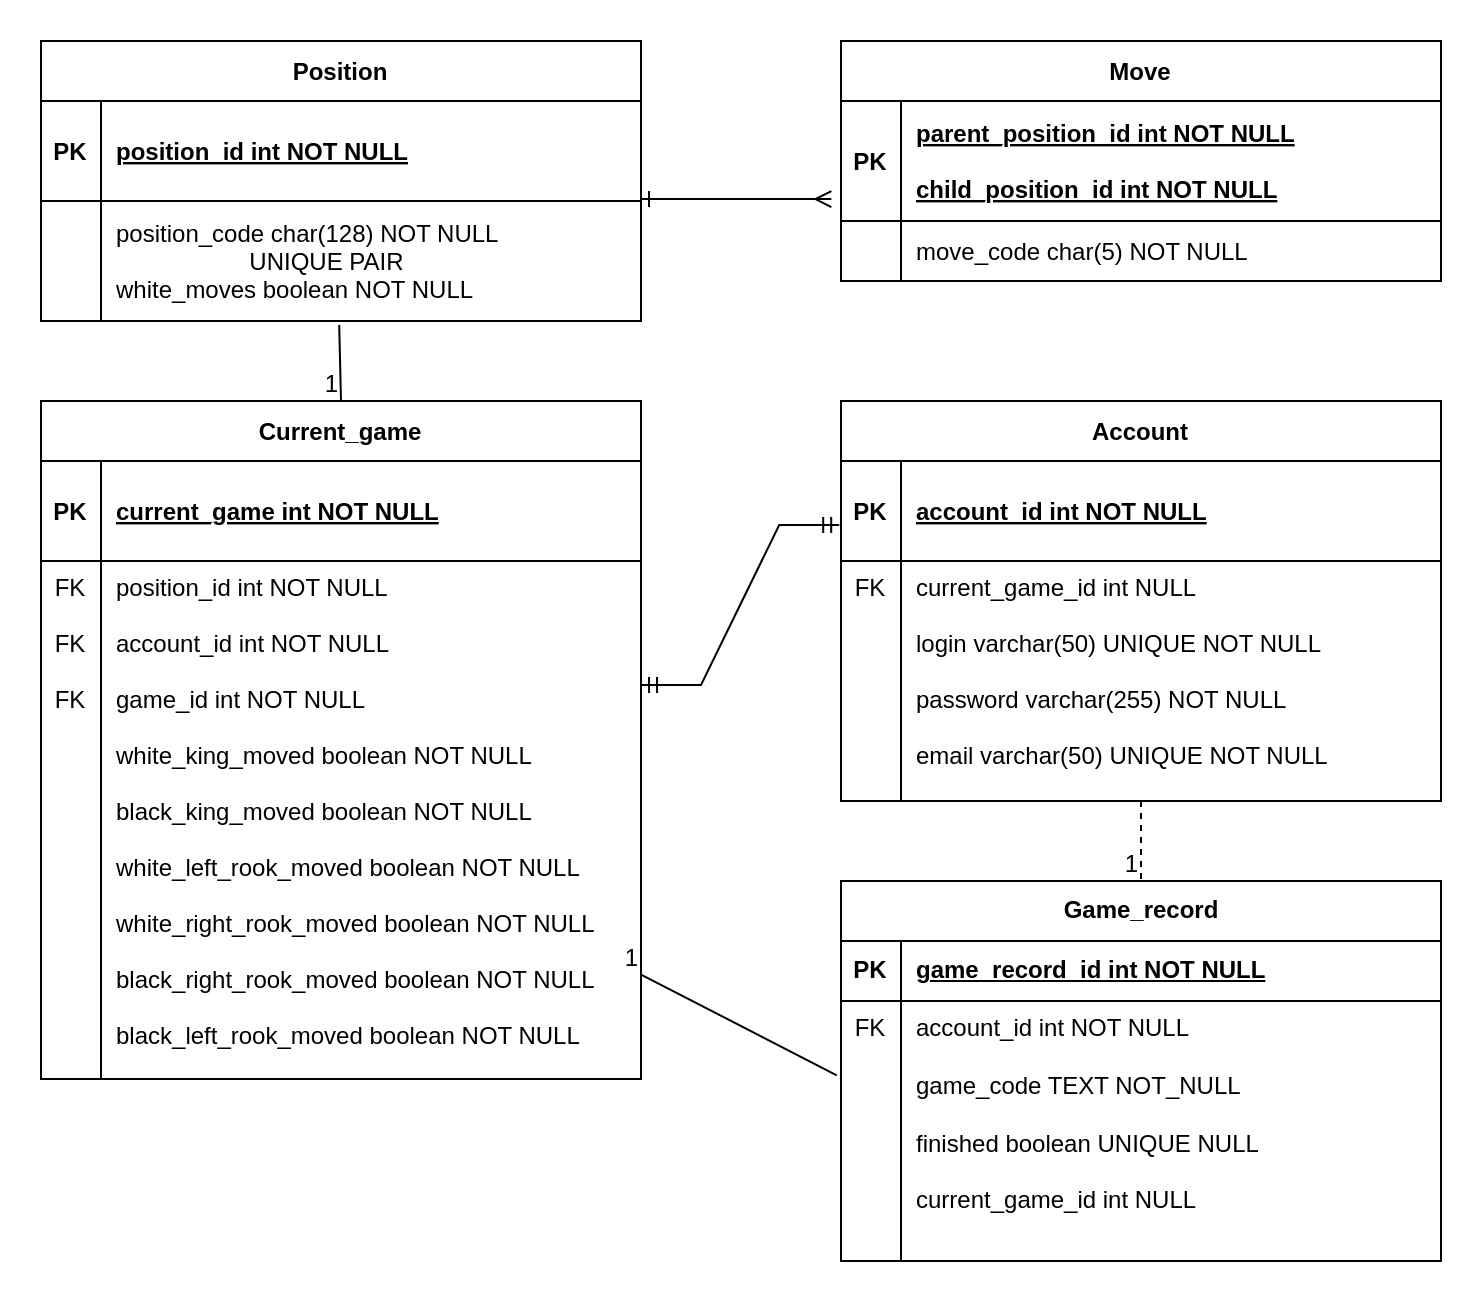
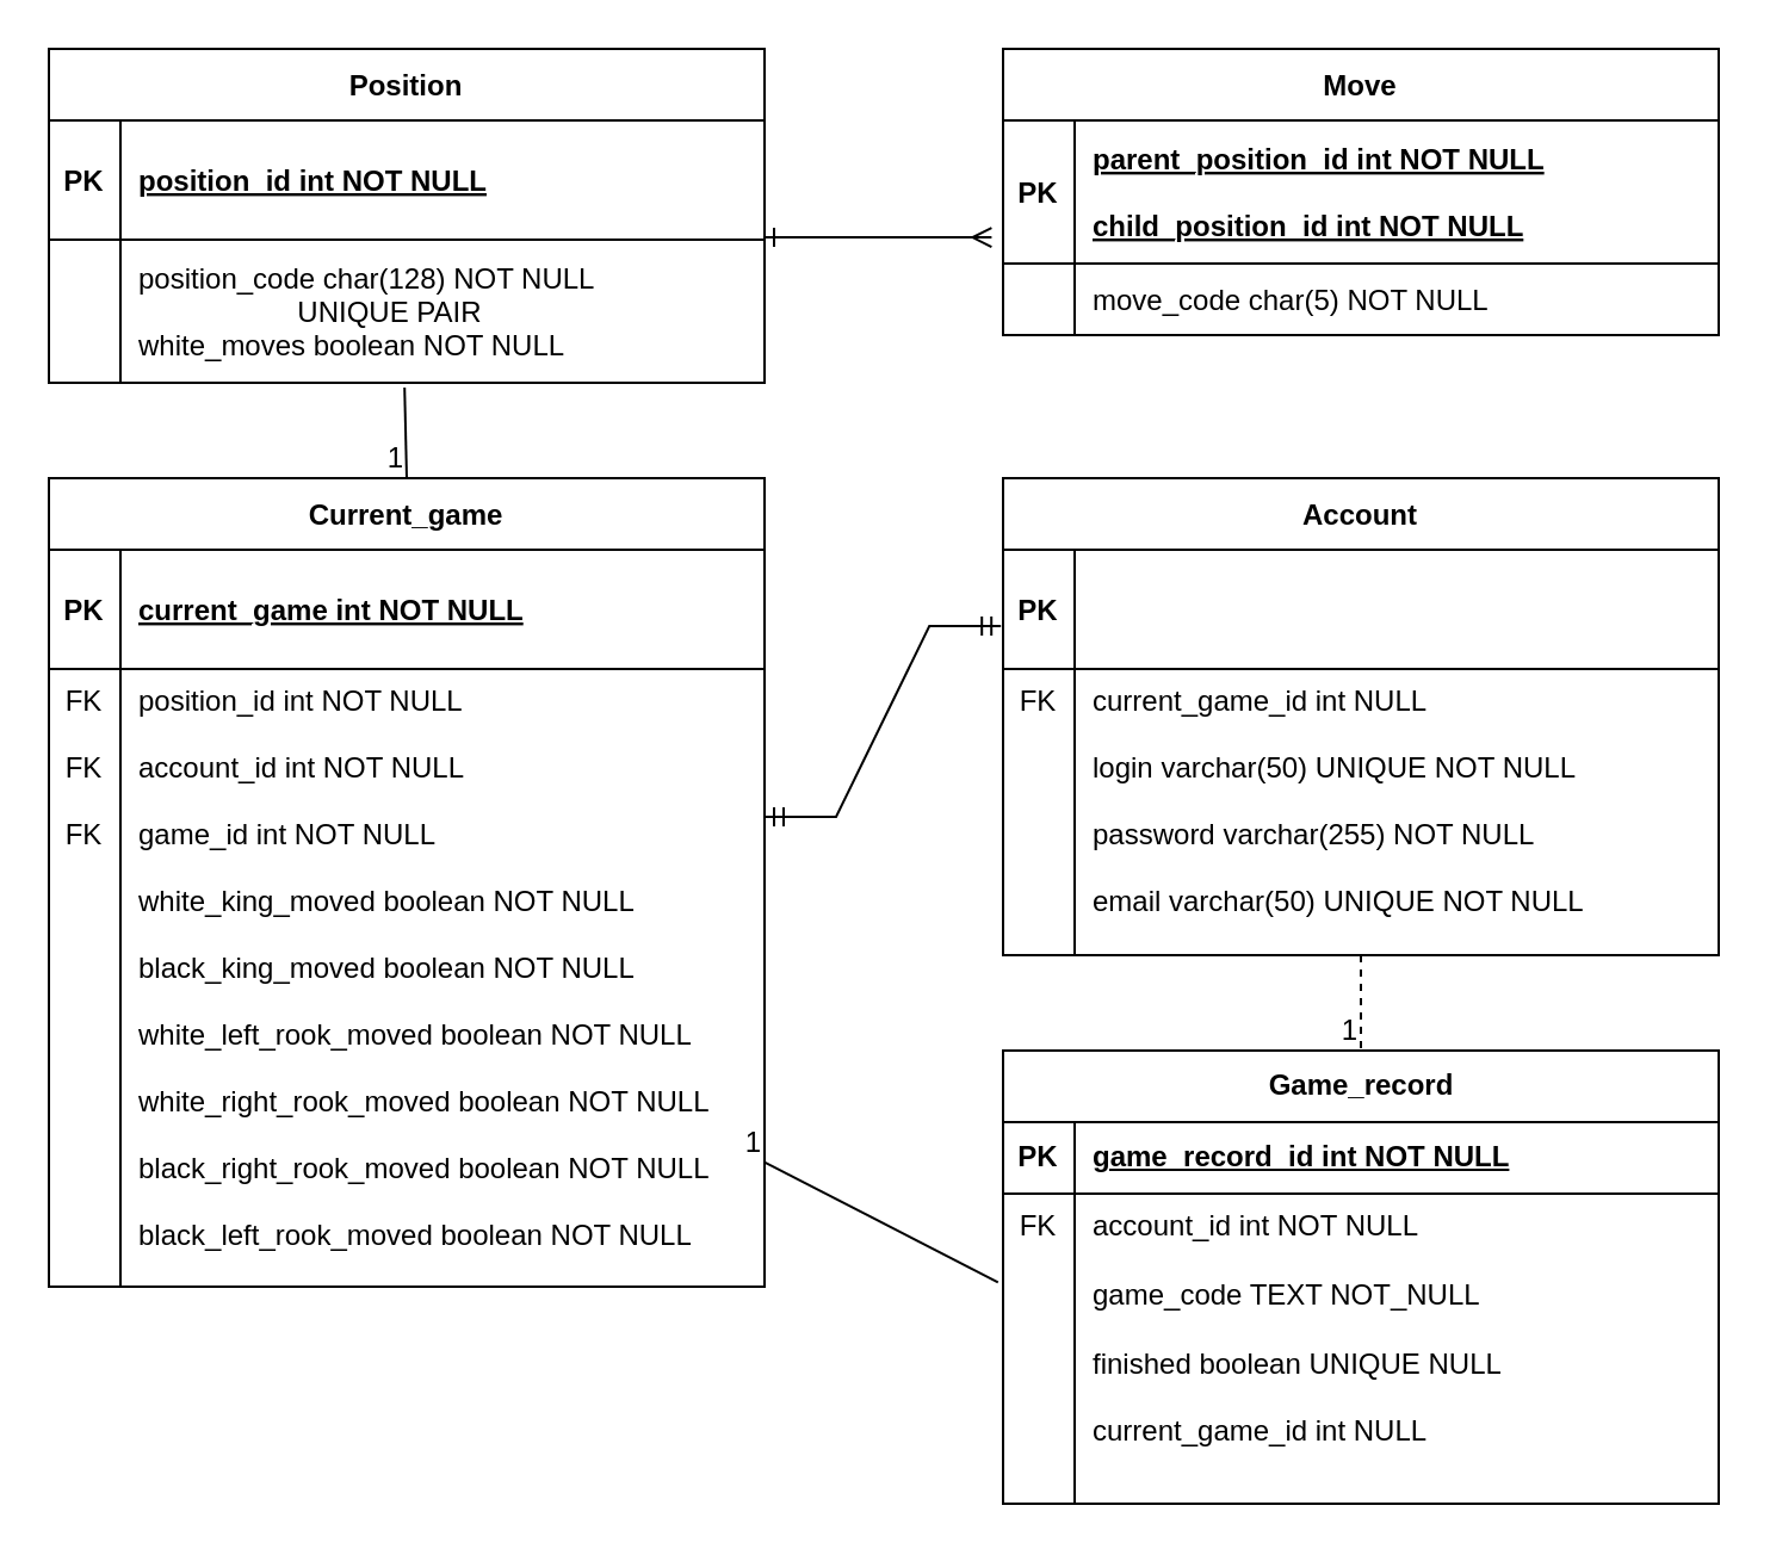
  <mxCell id="0" />
  <mxCell id="1" parent="0" />
  <mxCell id="2" value="Move" style="shape=table;startSize=30;container=1;collapsible=1;childLayout=tableLayout;fixedRows=1;rowLines=0;fontStyle=1;align=center;resizeLast=1;" parent="1" vertex="1"><mxGeometry x="420" y="20" width="300" height="120" as="geometry" /></mxCell>
  <mxCell id="3" value="" style="shape=partialRectangle;collapsible=0;dropTarget=0;pointerEvents=0;fillColor=none;points=[[0,0.5],[1,0.5]];portConstraint=eastwest;top=0;left=0;right=0;bottom=1;" parent="2" vertex="1"><mxGeometry y="30" width="300" height="60" as="geometry" /></mxCell>
  <mxCell id="4" value="PK" style="shape=partialRectangle;overflow=hidden;connectable=0;fillColor=none;top=0;left=0;bottom=0;right=0;fontStyle=1;" parent="3" vertex="1"><mxGeometry width="30" height="60" as="geometry"><mxRectangle width="30" height="60" as="alternateBounds" /></mxGeometry></mxCell>
  <mxCell id="5" value="parent_position_id int NOT NULL&#10;&#10;child_position_id int NOT NULL" style="shape=partialRectangle;overflow=hidden;connectable=0;fillColor=none;top=0;left=0;bottom=0;right=0;align=left;spacingLeft=6;fontStyle=5;" parent="3" vertex="1"><mxGeometry x="30" width="270" height="60" as="geometry"><mxRectangle width="270" height="60" as="alternateBounds" /></mxGeometry></mxCell>
  <mxCell id="6" value="" style="shape=partialRectangle;collapsible=0;dropTarget=0;pointerEvents=0;fillColor=none;points=[[0,0.5],[1,0.5]];portConstraint=eastwest;top=0;left=0;right=0;bottom=0;" parent="2" vertex="1"><mxGeometry y="90" width="300" height="30" as="geometry" /></mxCell>
  <mxCell id="7" value="" style="shape=partialRectangle;overflow=hidden;connectable=0;fillColor=none;top=0;left=0;bottom=0;right=0;" parent="6" vertex="1"><mxGeometry width="30" height="30" as="geometry"><mxRectangle width="30" height="30" as="alternateBounds" /></mxGeometry></mxCell>
  <mxCell id="8" value="move_code char(5) NOT NULL" style="shape=partialRectangle;overflow=hidden;connectable=0;fillColor=none;top=0;left=0;bottom=0;right=0;align=left;spacingLeft=6;" parent="6" vertex="1"><mxGeometry x="30" width="270" height="30" as="geometry"><mxRectangle width="270" height="30" as="alternateBounds" /></mxGeometry></mxCell>
  <mxCell id="9" value="Position" style="shape=table;startSize=30;container=1;collapsible=1;childLayout=tableLayout;fixedRows=1;rowLines=0;fontStyle=1;align=center;resizeLast=1;" parent="1" vertex="1"><mxGeometry x="20" y="20" width="300" height="140" as="geometry" /></mxCell>
  <mxCell id="10" value="" style="shape=partialRectangle;collapsible=0;dropTarget=0;pointerEvents=0;fillColor=none;points=[[0,0.5],[1,0.5]];portConstraint=eastwest;top=0;left=0;right=0;bottom=1;" parent="9" vertex="1"><mxGeometry y="30" width="300" height="50" as="geometry" /></mxCell>
  <mxCell id="11" value="PK" style="shape=partialRectangle;overflow=hidden;connectable=0;fillColor=none;top=0;left=0;bottom=0;right=0;fontStyle=1;" parent="10" vertex="1"><mxGeometry width="30" height="50" as="geometry"><mxRectangle width="30" height="50" as="alternateBounds" /></mxGeometry></mxCell>
  <mxCell id="12" value="position_id int NOT NULL" style="shape=partialRectangle;overflow=hidden;connectable=0;fillColor=none;top=0;left=0;bottom=0;right=0;align=left;spacingLeft=6;fontStyle=5;" parent="10" vertex="1"><mxGeometry x="30" width="270" height="50" as="geometry"><mxRectangle width="270" height="50" as="alternateBounds" /></mxGeometry></mxCell>
  <mxCell id="13" value="" style="shape=partialRectangle;collapsible=0;dropTarget=0;pointerEvents=0;fillColor=none;points=[[0,0.5],[1,0.5]];portConstraint=eastwest;top=0;left=0;right=0;bottom=0;" parent="9" vertex="1"><mxGeometry y="80" width="300" height="60" as="geometry" /></mxCell>
  <mxCell id="14" value="" style="shape=partialRectangle;overflow=hidden;connectable=0;fillColor=none;top=0;left=0;bottom=0;right=0;" parent="13" vertex="1"><mxGeometry width="30" height="60" as="geometry"><mxRectangle width="30" height="60" as="alternateBounds" /></mxGeometry></mxCell>
  <mxCell id="15" value="position_code char(128) NOT NULL&#10;                    UNIQUE PAIR&#10;white_moves boolean NOT NULL" style="shape=partialRectangle;overflow=hidden;connectable=0;fillColor=none;top=0;left=0;bottom=0;right=0;align=left;spacingLeft=6;" parent="13" vertex="1"><mxGeometry x="30" width="270" height="60" as="geometry"><mxRectangle width="270" height="60" as="alternateBounds" /></mxGeometry></mxCell>
  <mxCell id="16" value="" style="endArrow=none;html=1;rounded=0;exitX=0.497;exitY=1.033;exitDx=0;exitDy=0;exitPerimeter=0;entryX=0.5;entryY=0;entryDx=0;entryDy=0;" edge="1" parent="1" source="13" target="31"><mxGeometry relative="1" as="geometry"><mxPoint x="110" y="210" as="sourcePoint" /><mxPoint x="270" y="210" as="targetPoint" /></mxGeometry></mxCell>
  <mxCell id="17" value="1" style="resizable=0;html=1;whiteSpace=wrap;align=right;verticalAlign=bottom;" connectable="0" vertex="1" parent="16"><mxGeometry x="1" relative="1" as="geometry" /></mxCell>
  <mxCell id="18" value="" style="edgeStyle=entityRelationEdgeStyle;endArrow=ERmany;startArrow=ERone;endFill=1;startFill=0;fontSize=12;html=1;entryX=-0.016;entryY=0.817;entryDx=0;entryDy=0;entryPerimeter=0;" edge="1" parent="1" target="3"><mxGeometry width="100" height="100" relative="1" as="geometry"><mxPoint x="320" y="99" as="sourcePoint" /><mxPoint x="416" y="99" as="targetPoint" /></mxGeometry></mxCell>
  <mxCell id="19" value="Game_record" style="shape=table;startSize=30;container=1;collapsible=1;childLayout=tableLayout;fixedRows=1;rowLines=0;fontStyle=1;align=center;resizeLast=1;html=1;" vertex="1" parent="1"><mxGeometry x="420" y="440" width="300" height="190" as="geometry" /></mxCell>
  <mxCell id="20" value="" style="shape=tableRow;horizontal=0;startSize=0;swimlaneHead=0;swimlaneBody=0;fillColor=none;collapsible=0;dropTarget=0;points=[[0,0.5],[1,0.5]];portConstraint=eastwest;top=0;left=0;right=0;bottom=1;" vertex="1" parent="19"><mxGeometry y="30" width="300" height="30" as="geometry" /></mxCell>
  <mxCell id="21" value="PK" style="shape=partialRectangle;connectable=0;fillColor=none;top=0;left=0;bottom=0;right=0;fontStyle=1;overflow=hidden;whiteSpace=wrap;html=1;" vertex="1" parent="20"><mxGeometry width="30" height="30" as="geometry"><mxRectangle width="30" height="30" as="alternateBounds" /></mxGeometry></mxCell>
  <mxCell id="22" value="game_record_id int NOT NULL" style="shape=partialRectangle;connectable=0;fillColor=none;top=0;left=0;bottom=0;right=0;align=left;spacingLeft=6;fontStyle=5;overflow=hidden;whiteSpace=wrap;html=1;" vertex="1" parent="20"><mxGeometry x="30" width="270" height="30" as="geometry"><mxRectangle width="270" height="30" as="alternateBounds" /></mxGeometry></mxCell>
  <mxCell id="23" value="" style="shape=tableRow;horizontal=0;startSize=0;swimlaneHead=0;swimlaneBody=0;fillColor=none;collapsible=0;dropTarget=0;points=[[0,0.5],[1,0.5]];portConstraint=eastwest;top=0;left=0;right=0;bottom=0;" vertex="1" parent="19"><mxGeometry y="60" width="300" height="130" as="geometry" /></mxCell>
  <mxCell id="24" value="FK&lt;br&gt;" style="shape=partialRectangle;connectable=0;fillColor=none;top=0;left=0;bottom=0;right=0;editable=1;overflow=hidden;whiteSpace=wrap;html=1;verticalAlign=top;" vertex="1" parent="23"><mxGeometry width="30" height="130" as="geometry"><mxRectangle width="30" height="130" as="alternateBounds" /></mxGeometry></mxCell>
  <mxCell id="25" value="account_id int NOT NULL&lt;br&gt;&lt;br&gt;game_code TEXT NOT_NULL&lt;br&gt;&lt;br&gt;finished boolean UNIQUE NULL&lt;br&gt;&lt;br&gt;current_game_id int NULL" style="shape=partialRectangle;connectable=0;fillColor=none;top=0;left=0;bottom=0;right=0;align=left;spacingLeft=6;overflow=hidden;whiteSpace=wrap;html=1;verticalAlign=top;" vertex="1" parent="23"><mxGeometry x="30" width="270" height="130" as="geometry"><mxRectangle width="270" height="130" as="alternateBounds" /></mxGeometry></mxCell>
  <mxCell id="26" value="" style="edgeStyle=entityRelationEdgeStyle;fontSize=12;html=1;endArrow=ERmandOne;startArrow=ERmandOne;rounded=0;entryX=-0.003;entryY=0.64;entryDx=0;entryDy=0;entryPerimeter=0;" edge="1" parent="1" target="39"><mxGeometry width="100" height="100" relative="1" as="geometry"><mxPoint x="320" y="342" as="sourcePoint" /><mxPoint x="419" y="342" as="targetPoint" /></mxGeometry></mxCell>
  <mxCell id="27" value="" style="endArrow=none;html=1;rounded=0;exitX=-0.007;exitY=0.286;exitDx=0;exitDy=0;exitPerimeter=0;" edge="1" parent="1" source="23" target="35"><mxGeometry relative="1" as="geometry"><mxPoint x="290" y="650" as="sourcePoint" /><mxPoint x="450" y="650" as="targetPoint" /></mxGeometry></mxCell>
  <mxCell id="28" value="1" style="resizable=0;html=1;whiteSpace=wrap;align=right;verticalAlign=bottom;" connectable="0" vertex="1" parent="27"><mxGeometry x="1" relative="1" as="geometry" /></mxCell>
  <mxCell id="29" value="" style="endArrow=none;html=1;rounded=0;entryX=0.5;entryY=0;entryDx=0;entryDy=0;exitX=0.5;exitY=1;exitDx=0;exitDy=0;dashed=1;" edge="1" parent="1" source="38" target="19"><mxGeometry relative="1" as="geometry"><mxPoint x="570" y="500" as="sourcePoint" /><mxPoint x="570" y="430" as="targetPoint" /></mxGeometry></mxCell>
  <mxCell id="30" value="1" style="resizable=0;html=1;whiteSpace=wrap;align=right;verticalAlign=bottom;" connectable="0" vertex="1" parent="29"><mxGeometry x="1" relative="1" as="geometry" /></mxCell>
  <mxCell id="31" value="Current_game" style="shape=table;startSize=30;container=1;collapsible=1;childLayout=tableLayout;fixedRows=1;rowLines=0;fontStyle=1;align=center;resizeLast=1;" parent="1" vertex="1"><mxGeometry x="20" y="200" width="300" height="339" as="geometry"><mxRectangle x="50" y="361" width="140" height="30" as="alternateBounds" /></mxGeometry></mxCell>
  <mxCell id="32" value="" style="shape=partialRectangle;collapsible=0;dropTarget=0;pointerEvents=0;fillColor=none;points=[[0,0.5],[1,0.5]];portConstraint=eastwest;top=0;left=0;right=0;bottom=1;" parent="31" vertex="1"><mxGeometry y="30" width="300" height="50" as="geometry" /></mxCell>
  <mxCell id="33" value="PK" style="shape=partialRectangle;overflow=hidden;connectable=0;fillColor=none;top=0;left=0;bottom=0;right=0;fontStyle=1;" parent="32" vertex="1"><mxGeometry width="30" height="50" as="geometry"><mxRectangle width="30" height="50" as="alternateBounds" /></mxGeometry></mxCell>
  <mxCell id="34" value="current_game int NOT NULL" style="shape=partialRectangle;overflow=hidden;connectable=0;fillColor=none;top=0;left=0;bottom=0;right=0;align=left;spacingLeft=6;fontStyle=5;" parent="32" vertex="1"><mxGeometry x="30" width="270" height="50" as="geometry"><mxRectangle width="270" height="50" as="alternateBounds" /></mxGeometry></mxCell>
  <mxCell id="35" value="" style="shape=partialRectangle;collapsible=0;dropTarget=0;pointerEvents=0;fillColor=none;points=[[0,0.5],[1,0.5]];portConstraint=eastwest;top=0;left=0;right=0;bottom=0;" parent="31" vertex="1"><mxGeometry y="80" width="300" height="259" as="geometry" /></mxCell>
  <mxCell id="36" value="FK&#10;&#10;FK&#10;&#10;FK" style="shape=partialRectangle;overflow=hidden;connectable=0;fillColor=none;top=0;left=0;bottom=0;right=0;verticalAlign=top;" parent="35" vertex="1"><mxGeometry width="30" height="259" as="geometry"><mxRectangle width="30" height="259" as="alternateBounds" /></mxGeometry></mxCell>
  <mxCell id="37" value="position_id int NOT NULL&#10;&#10;account_id int NOT NULL&#10;&#10;game_id int NOT NULL&#10;&#10;white_king_moved boolean NOT NULL&#10;&#10;black_king_moved boolean NOT NULL&#10;&#10;white_left_rook_moved boolean NOT NULL&#10;&#10;white_right_rook_moved boolean NOT NULL&#10;&#10;black_right_rook_moved boolean NOT NULL&#10;&#10;black_left_rook_moved boolean NOT NULL&#10;" style="shape=partialRectangle;overflow=hidden;connectable=0;fillColor=none;top=0;left=0;bottom=0;right=0;align=left;spacingLeft=6;verticalAlign=top;horizontal=1;" parent="35" vertex="1"><mxGeometry x="30" width="270" height="259" as="geometry"><mxRectangle width="270" height="259" as="alternateBounds" /></mxGeometry></mxCell>
  <mxCell id="38" value="Account" style="shape=table;startSize=30;container=1;collapsible=1;childLayout=tableLayout;fixedRows=1;rowLines=0;fontStyle=1;align=center;resizeLast=1;" parent="1" vertex="1"><mxGeometry x="420" y="200" width="300" height="200" as="geometry" /></mxCell>
  <mxCell id="39" value="" style="shape=partialRectangle;collapsible=0;dropTarget=0;pointerEvents=0;fillColor=none;points=[[0,0.5],[1,0.5]];portConstraint=eastwest;top=0;left=0;right=0;bottom=1;" parent="38" vertex="1"><mxGeometry y="30" width="300" height="50" as="geometry" /></mxCell>
  <mxCell id="40" value="PK" style="shape=partialRectangle;overflow=hidden;connectable=0;fillColor=none;top=0;left=0;bottom=0;right=0;fontStyle=1;" parent="39" vertex="1"><mxGeometry width="30" height="50" as="geometry"><mxRectangle width="30" height="50" as="alternateBounds" /></mxGeometry></mxCell>
- <mxCell id="41" value="account_id int NOT NULL" style="shape=partialRectangle;overflow=hidden;connectable=0;fillColor=none;top=0;left=0;bottom=0;right=0;align=left;spacingLeft=6;fontStyle=5;" parent="39" vertex="1"><mxGeometry x="30" width="270" height="50" as="geometry"><mxRectangle width="270" height="50" as="alternateBounds" /></mxGeometry></mxCell>
  <mxCell id="42" value="" style="shape=partialRectangle;collapsible=0;dropTarget=0;pointerEvents=0;fillColor=none;points=[[0,0.5],[1,0.5]];portConstraint=eastwest;top=0;left=0;right=0;bottom=0;" parent="38" vertex="1"><mxGeometry y="80" width="300" height="120" as="geometry" /></mxCell>
  <mxCell id="43" value="FK" style="shape=partialRectangle;overflow=hidden;connectable=0;fillColor=none;top=0;left=0;bottom=0;right=0;verticalAlign=top;" parent="42" vertex="1"><mxGeometry width="30" height="120" as="geometry"><mxRectangle width="30" height="120" as="alternateBounds" /></mxGeometry></mxCell>
  <mxCell id="44" value="current_game_id int NULL&#10;&#10;login varchar(50) UNIQUE NOT NULL&#10;&#10;password varchar(255) NOT NULL&#10;&#10;email varchar(50) UNIQUE NOT NULL" style="shape=partialRectangle;overflow=hidden;connectable=0;fillColor=none;top=0;left=0;bottom=0;right=0;align=left;spacingLeft=6;verticalAlign=top;" parent="42" vertex="1"><mxGeometry x="30" width="270" height="120" as="geometry"><mxRectangle width="270" height="120" as="alternateBounds" /></mxGeometry></mxCell>
